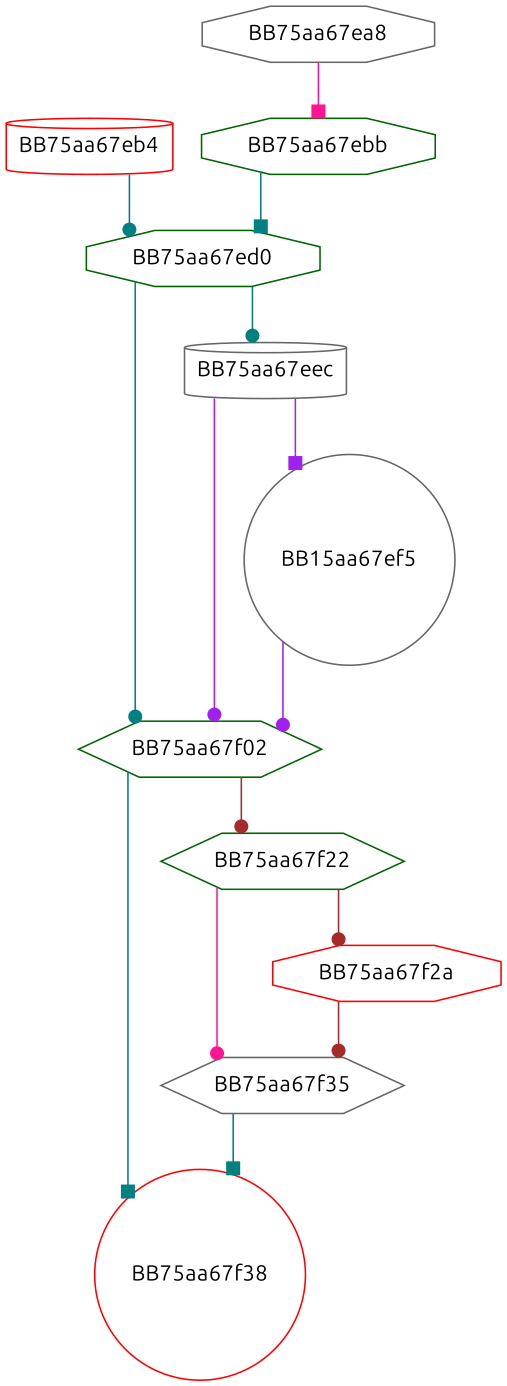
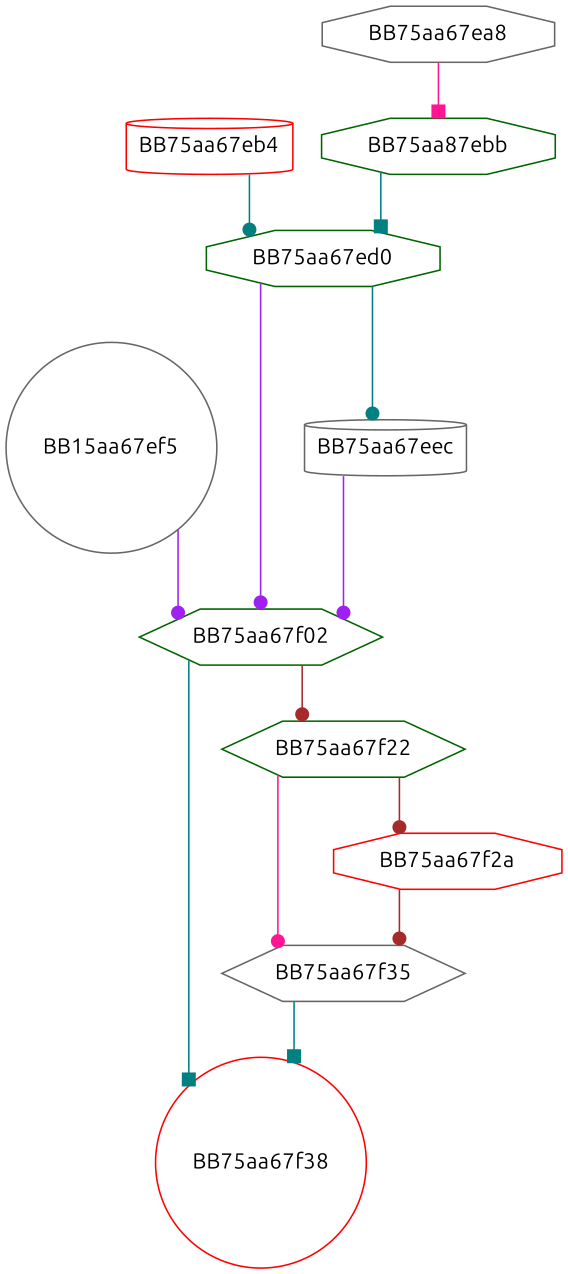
  digraph {
    fontname=Ubuntu
    splines=ortho
    node [color=darkgreen fontname=Ubuntu shape=octagon]
    edge [arrowhead=dot color=teal fontname=Ubuntu]
-   BB75aa67ebb
+   BB75aa67ebb [label=BB75aa87ebb]
    BB75aa67ea8 [color=gray40]
    BB75aa67ed0
    BB75aa67eb4 [color=red shape=cylinder]
    BB75aa67f02 [shape=hexagon]
    BB75aa67eec [color=gray40 shape=cylinder]
    BB75aa67f38 [color=red shape=circle]
    BB75aa67f22 [shape=hexagon]
    n9 [color=gray40 label=BB15aa67ef5 shape=circle]
    BB75aa67f35 [color=gray40 shape=hexagon]
    BB75aa67f2a [color=red]
    BB75aa67ebb -> BB75aa67ed0 [arrowhead=box]
    BB75aa67ea8 -> BB75aa67ebb [arrowhead=box color=deeppink]
-   BB75aa67ed0 -> BB75aa67f02
+   BB75aa67ed0 -> BB75aa67f02 [color=purple]
    BB75aa67ed0 -> BB75aa67eec
    BB75aa67eb4 -> BB75aa67ed0
    BB75aa67f02 -> BB75aa67f38 [arrowhead=box]
    BB75aa67f02 -> BB75aa67f22 [color=brown]
    BB75aa67eec -> BB75aa67f02 [color=purple]
-   BB75aa67eec -> n9 [arrowhead=box color=purple]
    BB75aa67f22 -> BB75aa67f35 [color=deeppink]
    BB75aa67f22 -> BB75aa67f2a [color=brown]
    n9 -> BB75aa67f02 [color=purple]
    BB75aa67f35 -> BB75aa67f38 [arrowhead=box]
    BB75aa67f2a -> BB75aa67f35 [color=brown]
  }
